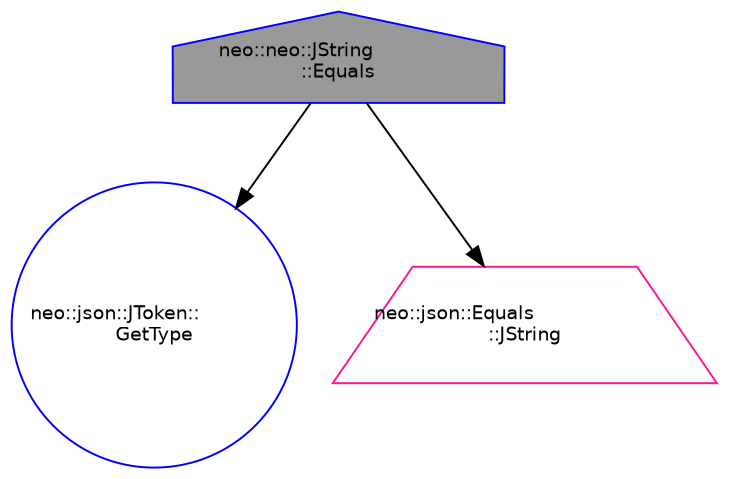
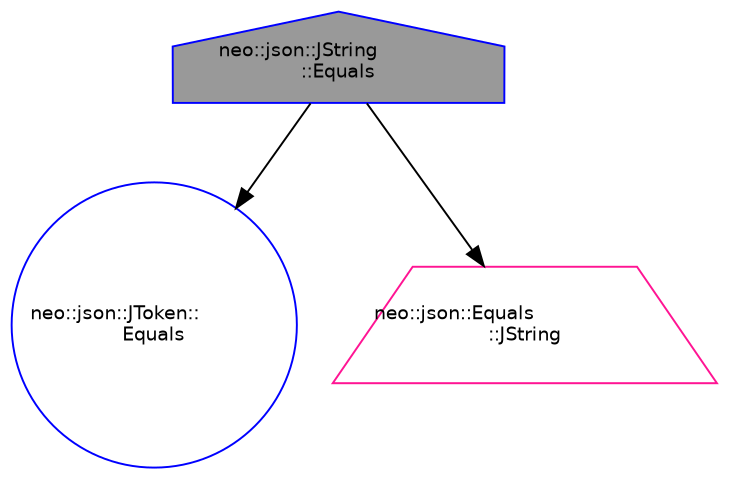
  digraph {
    rankdir=TB
    node [color=blue fillcolor=white fontname=Helvetica fontsize=10 style=filled]
    edge [color=black fontname=Helvetica fontsize=10 labelfontname=Helvetica labelfontsize=10 style=solid]
-   n1 [fillcolor=grey60 fontcolor=black height=0.2 label="neo::neo::JString\l::Equals" shape=house width=0.4]
-   n2 [height=0.2 label="neo::json::JToken::\lGetType" shape=circle width=0.4]
+   n1 [fillcolor=grey60 fontcolor=black height=0.2 label="neo::json::JString\l::Equals" shape=house width=0.4]
+   n2 [height=0.2 label="neo::json::JToken::\lEquals" shape=circle width=0.4]
    n3 [color=deeppink height=0.2 label="neo::json::Equals\l::JString" shape=trapezium width=0.4]
    n1 -> n2
    n1 -> n3
  }
